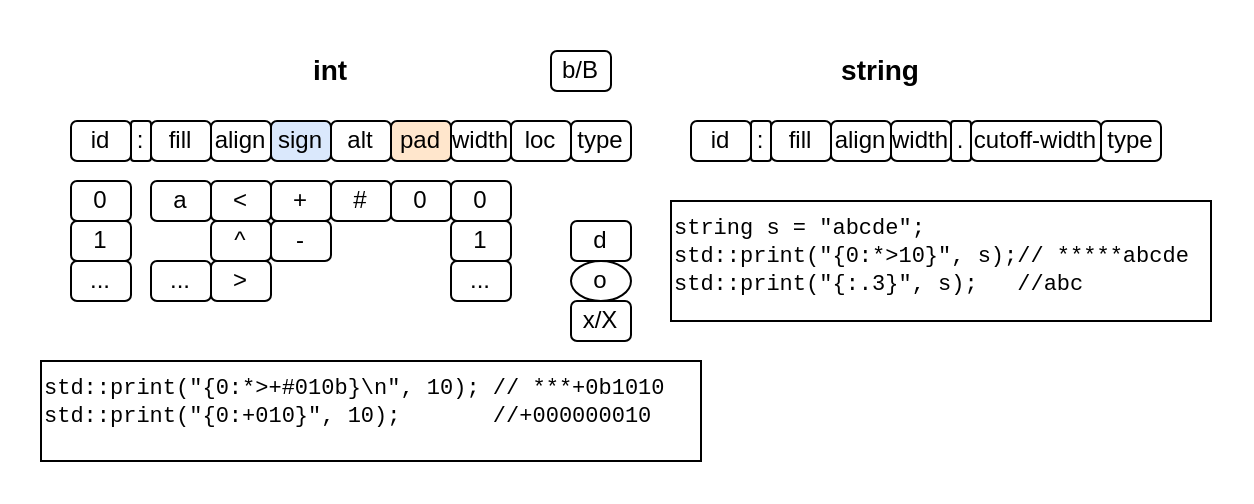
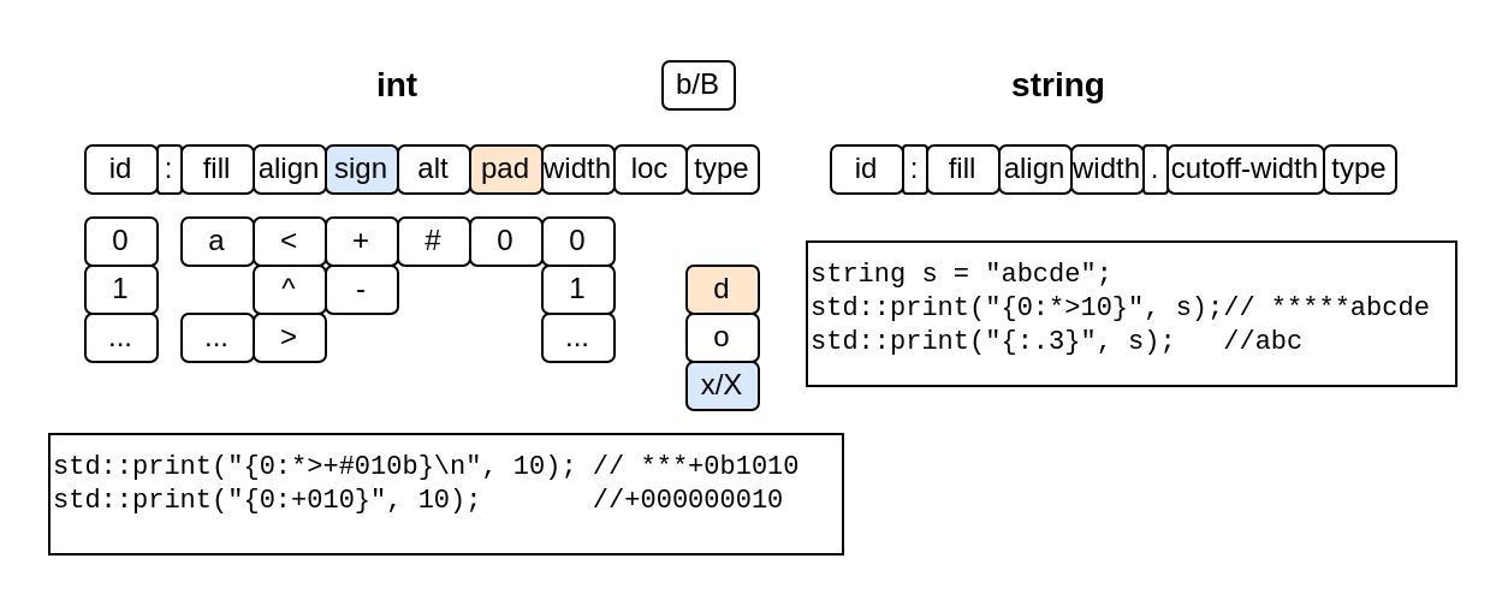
  <mxCell id="0" />
  <mxCell id="1" parent="0" />
  <mxCell id="2" value="id" style="rounded=1;whiteSpace=wrap;html=1;" vertex="1" parent="1"><mxGeometry x="35" y="60" width="30" height="20" as="geometry" /></mxCell>
  <mxCell id="3" value=":" style="rounded=1;whiteSpace=wrap;html=1;" vertex="1" parent="1"><mxGeometry x="65" y="60" width="10" height="20" as="geometry" /></mxCell>
  <mxCell id="4" value="fill" style="rounded=1;whiteSpace=wrap;html=1;" vertex="1" parent="1"><mxGeometry x="75" y="60" width="30" height="20" as="geometry" /></mxCell>
  <mxCell id="5" value="align" style="rounded=1;whiteSpace=wrap;html=1;" vertex="1" parent="1"><mxGeometry x="105" y="60" width="30" height="20" as="geometry" /></mxCell>
  <mxCell id="6" value="sign" style="rounded=1;whiteSpace=wrap;html=1;fillColor=#dae8fc;" vertex="1" parent="1"><mxGeometry x="135" y="60" width="30" height="20" as="geometry" /></mxCell>
  <mxCell id="7" value="alt" style="rounded=1;whiteSpace=wrap;html=1;" vertex="1" parent="1"><mxGeometry x="165" y="60" width="30" height="20" as="geometry" /></mxCell>
  <mxCell id="8" value="pad" style="rounded=1;whiteSpace=wrap;html=1;fillColor=#ffe6cc;" vertex="1" parent="1"><mxGeometry x="195" y="60" width="30" height="20" as="geometry" /></mxCell>
  <mxCell id="9" value="width" style="rounded=1;whiteSpace=wrap;html=1;" vertex="1" parent="1"><mxGeometry x="225" y="60" width="30" height="20" as="geometry" /></mxCell>
  <mxCell id="10" value="loc" style="rounded=1;whiteSpace=wrap;html=1;" vertex="1" parent="1"><mxGeometry x="255" y="60" width="30" height="20" as="geometry" /></mxCell>
  <mxCell id="11" value="type" style="rounded=1;whiteSpace=wrap;html=1;" vertex="1" parent="1"><mxGeometry x="285" y="60" width="30" height="20" as="geometry" /></mxCell>
  <mxCell id="12" value="0" style="rounded=1;whiteSpace=wrap;html=1;" vertex="1" parent="1"><mxGeometry x="35" y="90" width="30" height="20" as="geometry" /></mxCell>
  <mxCell id="13" value="1" style="rounded=1;whiteSpace=wrap;html=1;" vertex="1" parent="1"><mxGeometry x="35" y="110" width="30" height="20" as="geometry" /></mxCell>
  <mxCell id="14" value="..." style="rounded=1;whiteSpace=wrap;html=1;" vertex="1" parent="1"><mxGeometry x="35" y="130" width="30" height="20" as="geometry" /></mxCell>
  <mxCell id="15" value="a" style="rounded=1;whiteSpace=wrap;html=1;" vertex="1" parent="1"><mxGeometry x="75" y="90" width="30" height="20" as="geometry" /></mxCell>
  <mxCell id="16" value="..." style="rounded=1;whiteSpace=wrap;html=1;" vertex="1" parent="1"><mxGeometry x="75" y="130" width="30" height="20" as="geometry" /></mxCell>
  <mxCell id="17" value="&amp;lt;" style="rounded=1;whiteSpace=wrap;html=1;" vertex="1" parent="1"><mxGeometry x="105" y="90" width="30" height="20" as="geometry" /></mxCell>
  <mxCell id="18" value="^" style="rounded=1;whiteSpace=wrap;html=1;" vertex="1" parent="1"><mxGeometry x="105" y="110" width="30" height="20" as="geometry" /></mxCell>
  <mxCell id="19" value="&amp;gt;" style="rounded=1;whiteSpace=wrap;html=1;" vertex="1" parent="1"><mxGeometry x="105" y="130" width="30" height="20" as="geometry" /></mxCell>
  <mxCell id="20" value="+" style="rounded=1;whiteSpace=wrap;html=1;" vertex="1" parent="1"><mxGeometry x="135" y="90" width="30" height="20" as="geometry" /></mxCell>
  <mxCell id="21" value="-" style="rounded=1;whiteSpace=wrap;html=1;" vertex="1" parent="1"><mxGeometry x="135" y="110" width="30" height="20" as="geometry" /></mxCell>
  <mxCell id="22" value="#" style="rounded=1;whiteSpace=wrap;html=1;" vertex="1" parent="1"><mxGeometry x="165" y="90" width="30" height="20" as="geometry" /></mxCell>
  <mxCell id="23" value="0" style="rounded=1;whiteSpace=wrap;html=1;" vertex="1" parent="1"><mxGeometry x="225" y="90" width="30" height="20" as="geometry" /></mxCell>
  <mxCell id="24" value="1" style="rounded=1;whiteSpace=wrap;html=1;" vertex="1" parent="1"><mxGeometry x="225" y="110" width="30" height="20" as="geometry" /></mxCell>
  <mxCell id="25" value="..." style="rounded=1;whiteSpace=wrap;html=1;" vertex="1" parent="1"><mxGeometry x="225" y="130" width="30" height="20" as="geometry" /></mxCell>
  <mxCell id="26" value="b/B" style="rounded=1;whiteSpace=wrap;html=1;" vertex="1" parent="1"><mxGeometry x="275" y="25" width="30" height="20" as="geometry" /></mxCell>
- <mxCell id="27" value="d" style="rounded=1;whiteSpace=wrap;html=1;" vertex="1" parent="1"><mxGeometry x="285" y="110" width="30" height="20" as="geometry" /></mxCell>
- <mxCell id="28" value="o" style="ellipse;whiteSpace=wrap;html=1;" vertex="1" parent="1"><mxGeometry x="285" y="130" width="30" height="20" as="geometry" /></mxCell>
- <mxCell id="29" value="x/X" style="rounded=1;whiteSpace=wrap;html=1;" vertex="1" parent="1"><mxGeometry x="285" y="150" width="30" height="20" as="geometry" /></mxCell>
+ <mxCell id="27" value="d" style="rounded=1;whiteSpace=wrap;html=1;fillColor=#ffe6cc;" vertex="1" parent="1"><mxGeometry x="285" y="110" width="30" height="20" as="geometry" /></mxCell>
+ <mxCell id="28" value="o" style="rounded=1;whiteSpace=wrap;html=1;" vertex="1" parent="1"><mxGeometry x="285" y="130" width="30" height="20" as="geometry" /></mxCell>
+ <mxCell id="29" value="x/X" style="rounded=1;whiteSpace=wrap;html=1;fillColor=#dae8fc;" vertex="1" parent="1"><mxGeometry x="285" y="150" width="30" height="20" as="geometry" /></mxCell>
  <mxCell id="30" value="0" style="rounded=1;whiteSpace=wrap;html=1;" vertex="1" parent="1"><mxGeometry x="195" y="90" width="30" height="20" as="geometry" /></mxCell>
  <mxCell id="31" value="&lt;div style=&quot;font-size: 11px;&quot;&gt;&lt;font face=&quot;Courier New&quot; style=&quot;font-size: 11px;&quot;&gt;std::print(&quot;{0:*&amp;gt;+#010b}\n&quot;, 10); // ***+0b1010&lt;/font&gt;&lt;/div&gt;&lt;div style=&quot;font-size: 11px;&quot;&gt;&lt;font face=&quot;Courier New&quot; style=&quot;font-size: 11px;&quot;&gt;std::print(&quot;{0:+010}&quot;, 10);&amp;nbsp; &amp;nbsp; &amp;nbsp; &amp;nbsp;//+000000010&lt;/font&gt;&lt;/div&gt;" style="rounded=0;whiteSpace=wrap;html=1;align=left;verticalAlign=top;" vertex="1" parent="1"><mxGeometry x="20" y="180" width="330" height="50" as="geometry" /></mxCell>
  <mxCell id="32" value="&lt;b&gt;&lt;font style=&quot;font-size: 14px;&quot;&gt;int&lt;/font&gt;&lt;/b&gt;" style="text;html=1;align=center;verticalAlign=middle;whiteSpace=wrap;rounded=0;" vertex="1" parent="1"><mxGeometry x="135" y="20" width="60" height="30" as="geometry" /></mxCell>
  <mxCell id="33" value="&lt;span style=&quot;font-size: 14px;&quot;&gt;&lt;b&gt;string&lt;/b&gt;&lt;/span&gt;" style="text;html=1;align=center;verticalAlign=middle;whiteSpace=wrap;rounded=0;" vertex="1" parent="1"><mxGeometry x="410" y="20" width="60" height="30" as="geometry" /></mxCell>
  <mxCell id="34" value="id" style="rounded=1;whiteSpace=wrap;html=1;" vertex="1" parent="1"><mxGeometry x="345" y="60" width="30" height="20" as="geometry" /></mxCell>
  <mxCell id="35" value=":" style="rounded=1;whiteSpace=wrap;html=1;" vertex="1" parent="1"><mxGeometry x="375" y="60" width="10" height="20" as="geometry" /></mxCell>
  <mxCell id="36" value="fill" style="rounded=1;whiteSpace=wrap;html=1;" vertex="1" parent="1"><mxGeometry x="385" y="60" width="30" height="20" as="geometry" /></mxCell>
  <mxCell id="37" value="align" style="rounded=1;whiteSpace=wrap;html=1;" vertex="1" parent="1"><mxGeometry x="415" y="60" width="30" height="20" as="geometry" /></mxCell>
  <mxCell id="38" value="width" style="rounded=1;whiteSpace=wrap;html=1;" vertex="1" parent="1"><mxGeometry x="445" y="60" width="30" height="20" as="geometry" /></mxCell>
  <mxCell id="39" value="." style="rounded=1;whiteSpace=wrap;html=1;" vertex="1" parent="1"><mxGeometry x="475" y="60" width="10" height="20" as="geometry" /></mxCell>
  <mxCell id="40" value="cutoff-width" style="rounded=1;whiteSpace=wrap;html=1;" vertex="1" parent="1"><mxGeometry x="485" y="60" width="65" height="20" as="geometry" /></mxCell>
  <mxCell id="41" value="type" style="rounded=1;whiteSpace=wrap;html=1;" vertex="1" parent="1"><mxGeometry x="550" y="60" width="30" height="20" as="geometry" /></mxCell>
  <mxCell id="42" value="&lt;div style=&quot;font-size: 11px;&quot;&gt;&lt;font style=&quot;font-size: 11px;&quot; face=&quot;Courier New&quot;&gt;string s = &quot;abcde&quot;;&lt;/font&gt;&lt;/div&gt;&lt;div style=&quot;font-size: 11px;&quot;&gt;&lt;font style=&quot;font-size: 11px;&quot; face=&quot;Courier New&quot;&gt;std::print(&quot;{0:*&amp;gt;10}&quot;, s);// *****abcde&lt;/font&gt;&lt;/div&gt;&lt;div style=&quot;font-size: 11px;&quot;&gt;&lt;font style=&quot;font-size: 11px;&quot; face=&quot;Courier New&quot;&gt;std::print(&quot;{:.3}&quot;, s);&amp;nbsp; &amp;nbsp;//abc&lt;/font&gt;&lt;/div&gt;" style="rounded=0;whiteSpace=wrap;html=1;align=left;verticalAlign=top;" vertex="1" parent="1"><mxGeometry x="335" y="100" width="270" height="60" as="geometry" /></mxCell>
